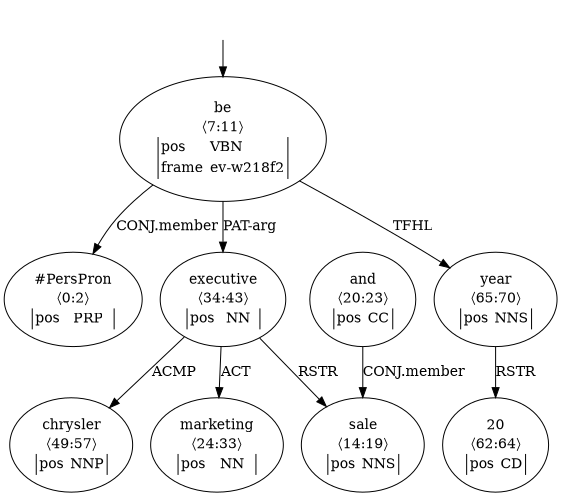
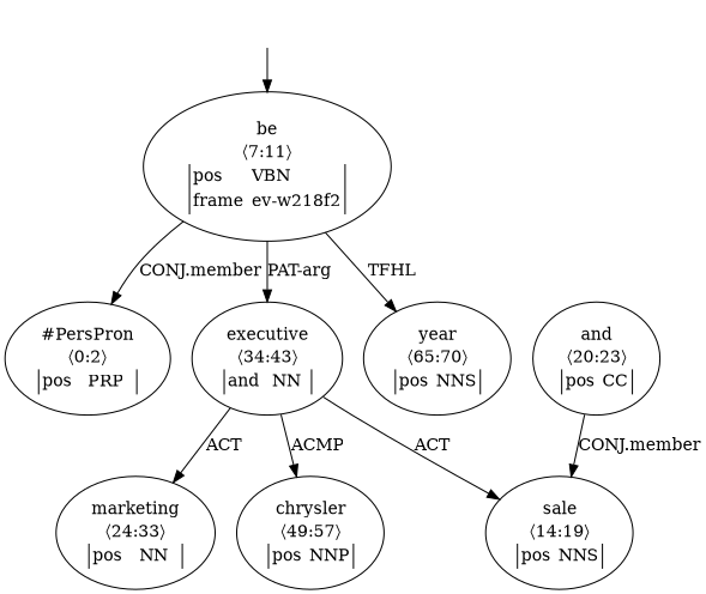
  digraph {
    top [style=invis]
    n2 [label=<<table align="center" border="0" cellspacing="0"><tr><td colspan="2">be</td></tr><tr><td colspan="2">〈7:11〉</td></tr><tr><td sides="l" border="1" align="left">pos</td><td sides="r" border="1" align="left">VBN</td></tr><tr><td sides="l" border="1" align="left">frame</td><td sides="r" border="1" align="left">ev-w218f2</td></tr></table>>]
    n3 [label=<<table align="center" border="0" cellspacing="0"><tr><td colspan="2">#PersPron</td></tr><tr><td colspan="2">〈0:2〉</td></tr><tr><td sides="l" border="1" align="left">pos</td><td sides="r" border="1" align="left">PRP</td></tr></table>>]
-   n4 [label=<<table align="center" border="0" cellspacing="0"><tr><td colspan="2">executive</td></tr><tr><td colspan="2">〈34:43〉</td></tr><tr><td sides="l" border="1" align="left">pos</td><td sides="r" border="1" align="left">NN</td></tr></table>>]
+   n4 [label=<<table align="center" border="0" cellspacing="0"><tr><td colspan="2">executive</td></tr><tr><td colspan="2">〈34:43〉</td></tr><tr><td sides="l" border="1" align="left">and</td><td sides="r" border="1" align="left">NN</td></tr></table>>]
    n5 [label=<<table align="center" border="0" cellspacing="0"><tr><td colspan="2">year</td></tr><tr><td colspan="2">〈65:70〉</td></tr><tr><td sides="l" border="1" align="left">pos</td><td sides="r" border="1" align="left">NNS</td></tr></table>>]
    n6 [label=<<table align="center" border="0" cellspacing="0"><tr><td colspan="2">sale</td></tr><tr><td colspan="2">〈14:19〉</td></tr><tr><td sides="l" border="1" align="left">pos</td><td sides="r" border="1" align="left">NNS</td></tr></table>>]
    n7 [label=<<table align="center" border="0" cellspacing="0"><tr><td colspan="2">marketing</td></tr><tr><td colspan="2">〈24:33〉</td></tr><tr><td sides="l" border="1" align="left">pos</td><td sides="r" border="1" align="left">NN</td></tr></table>>]
    n8 [label=<<table align="center" border="0" cellspacing="0"><tr><td colspan="2">chrysler</td></tr><tr><td colspan="2">〈49:57〉</td></tr><tr><td sides="l" border="1" align="left">pos</td><td sides="r" border="1" align="left">NNP</td></tr></table>>]
-   n9 [label=<<table align="center" border="0" cellspacing="0"><tr><td colspan="2">20</td></tr><tr><td colspan="2">〈62:64〉</td></tr><tr><td sides="l" border="1" align="left">pos</td><td sides="r" border="1" align="left">CD</td></tr></table>>]
    n10 [label=<<table align="center" border="0" cellspacing="0"><tr><td colspan="2">and</td></tr><tr><td colspan="2">〈20:23〉</td></tr><tr><td sides="l" border="1" align="left">pos</td><td sides="r" border="1" align="left">CC</td></tr></table>>]
    top -> n2
    n2 -> n3 [label="CONJ.member"]
    n2 -> n4 [label="PAT-arg"]
    n2 -> n5 [label=TFHL]
-   n4 -> n6 [label=RSTR]
+   n4 -> n6 [label=ACT]
    n4 -> n7 [label=ACT]
    n4 -> n8 [label=ACMP]
-   n5 -> n9 [label=RSTR]
    n10 -> n6 [label="CONJ.member"]
  }
